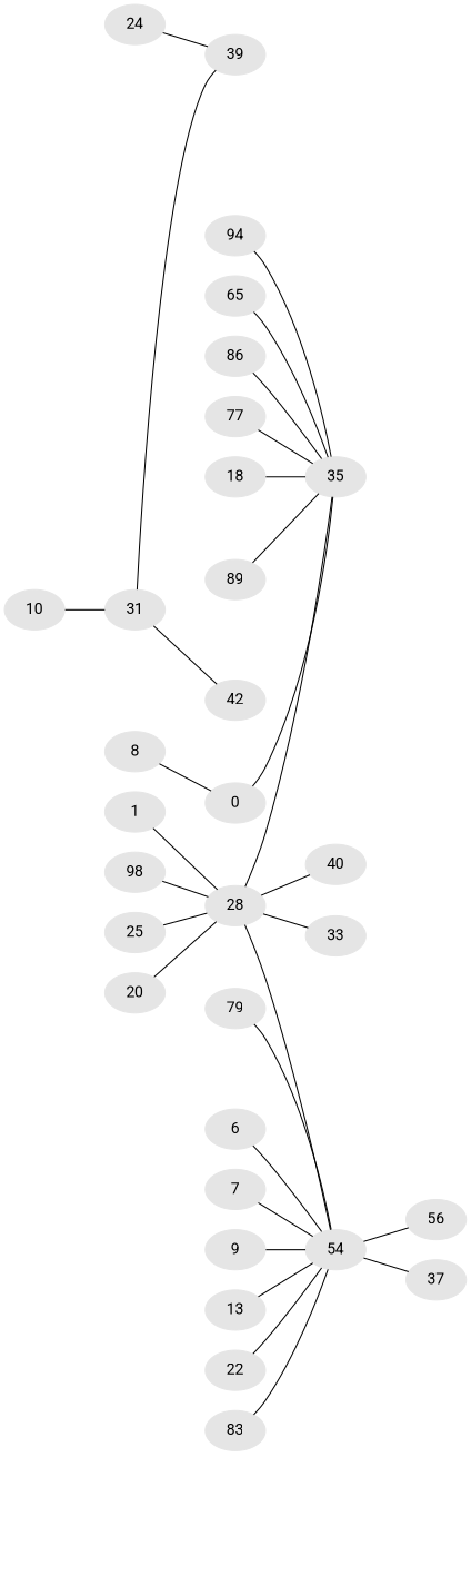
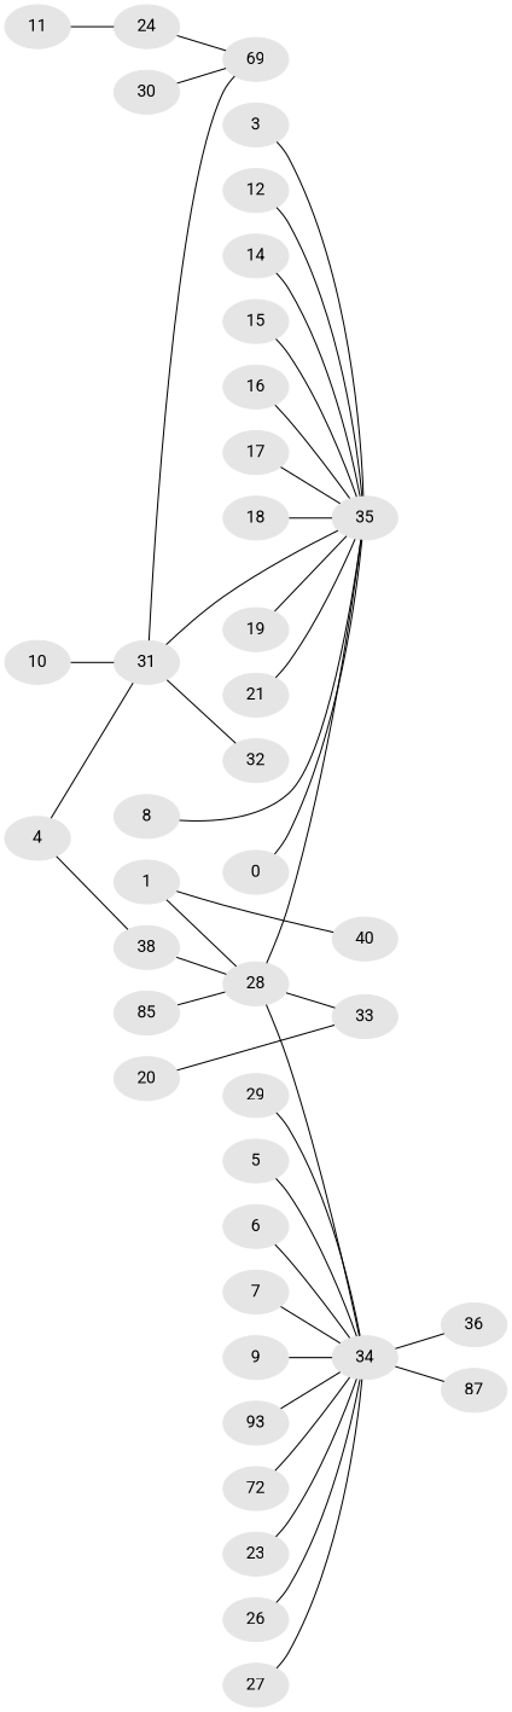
  graph {
    fontname=Roboto
    rankdir=LR
    node [color=gray90 fontname=Roboto style=filled]
    edge [fontname=Roboto weight=1.0]
    1
    28
    35
-   34 [label=54]
+   34
    33
    40
    n7 [label=0]
+   3
+   4
    31
-   38 [label=98]
-   39
-   32 [label=42]
-   36 [label=56]
-   37
+   38
+   39 [label=69]
+   32
+   5
+   36
+   37 [label=87]
    6
    7
    8
    9
    10
+   11
    24
-   13
-   14 [label=94]
-   15 [label=65]
-   16 [label=86]
-   17 [label=77]
+   12
+   13 [label=93]
+   14
+   15
+   16
+   17
    18
-   19 [label=89]
+   19
    20
-   22
-   23 [label=83]
-   25
-   29 [label=79]
+   21
+   22 [label=72]
+   23
+   25 [label=85]
+   26
+   27
+   29
+   30
    1 -- 28
    28 -- 35
    28 -- 34
    28 -- 33
-   28 -- 40
+   1 -- 40
    34 -- 36
    34 -- 37
    n7 -- 35
+   3 -- 35
+   4 -- 31
+   4 -- 38
+   31 -- 35
    31 -- 39
    31 -- 32
    38 -- 28
+   5 -- 34
    6 -- 34
    7 -- 34
-   8 -- n7
+   8 -- 35
    9 -- 34
    10 -- 31
+   11 -- 24
    24 -- 39
+   12 -- 35
    13 -- 34
    14 -- 35
    15 -- 35
    16 -- 35
    17 -- 35
    18 -- 35
    19 -- 35
-   20 -- 28
+   20 -- 33
+   21 -- 35
    22 -- 34
    23 -- 34
    25 -- 28
+   26 -- 34
+   27 -- 34
    29 -- 34
+   30 -- 39
  }
